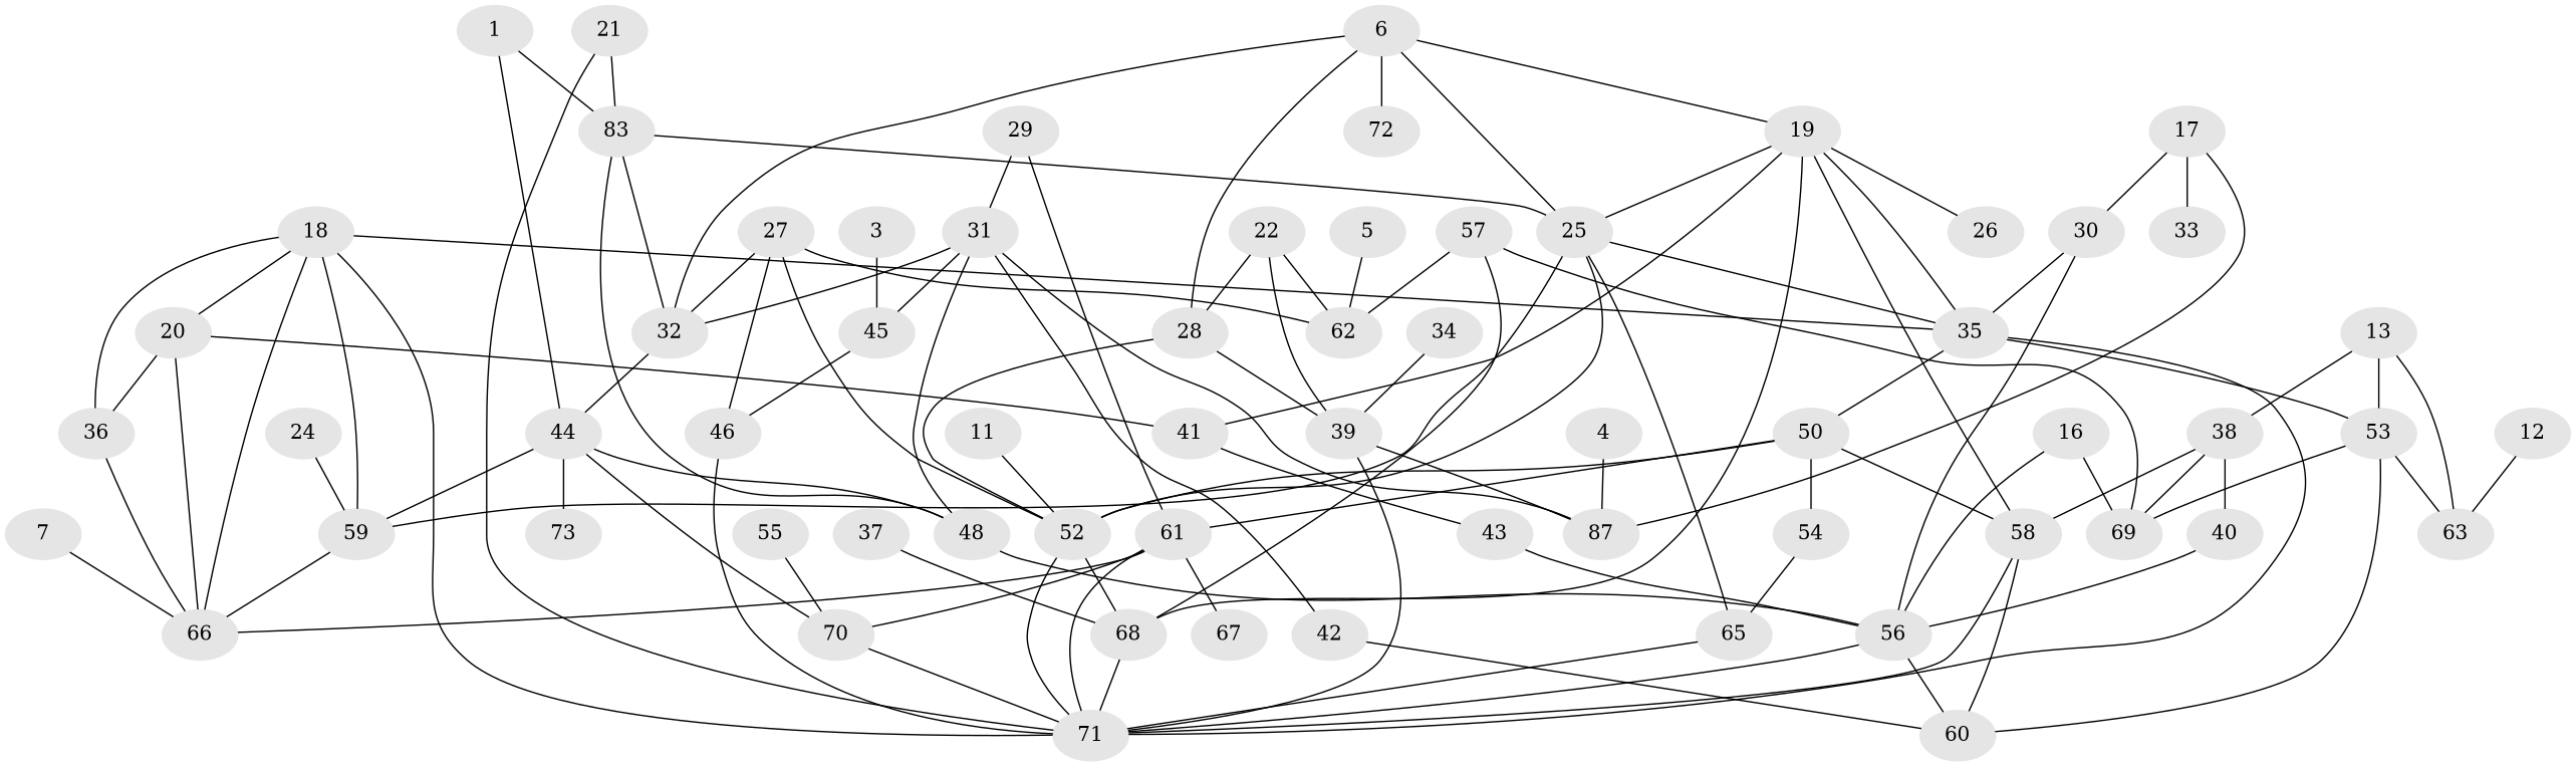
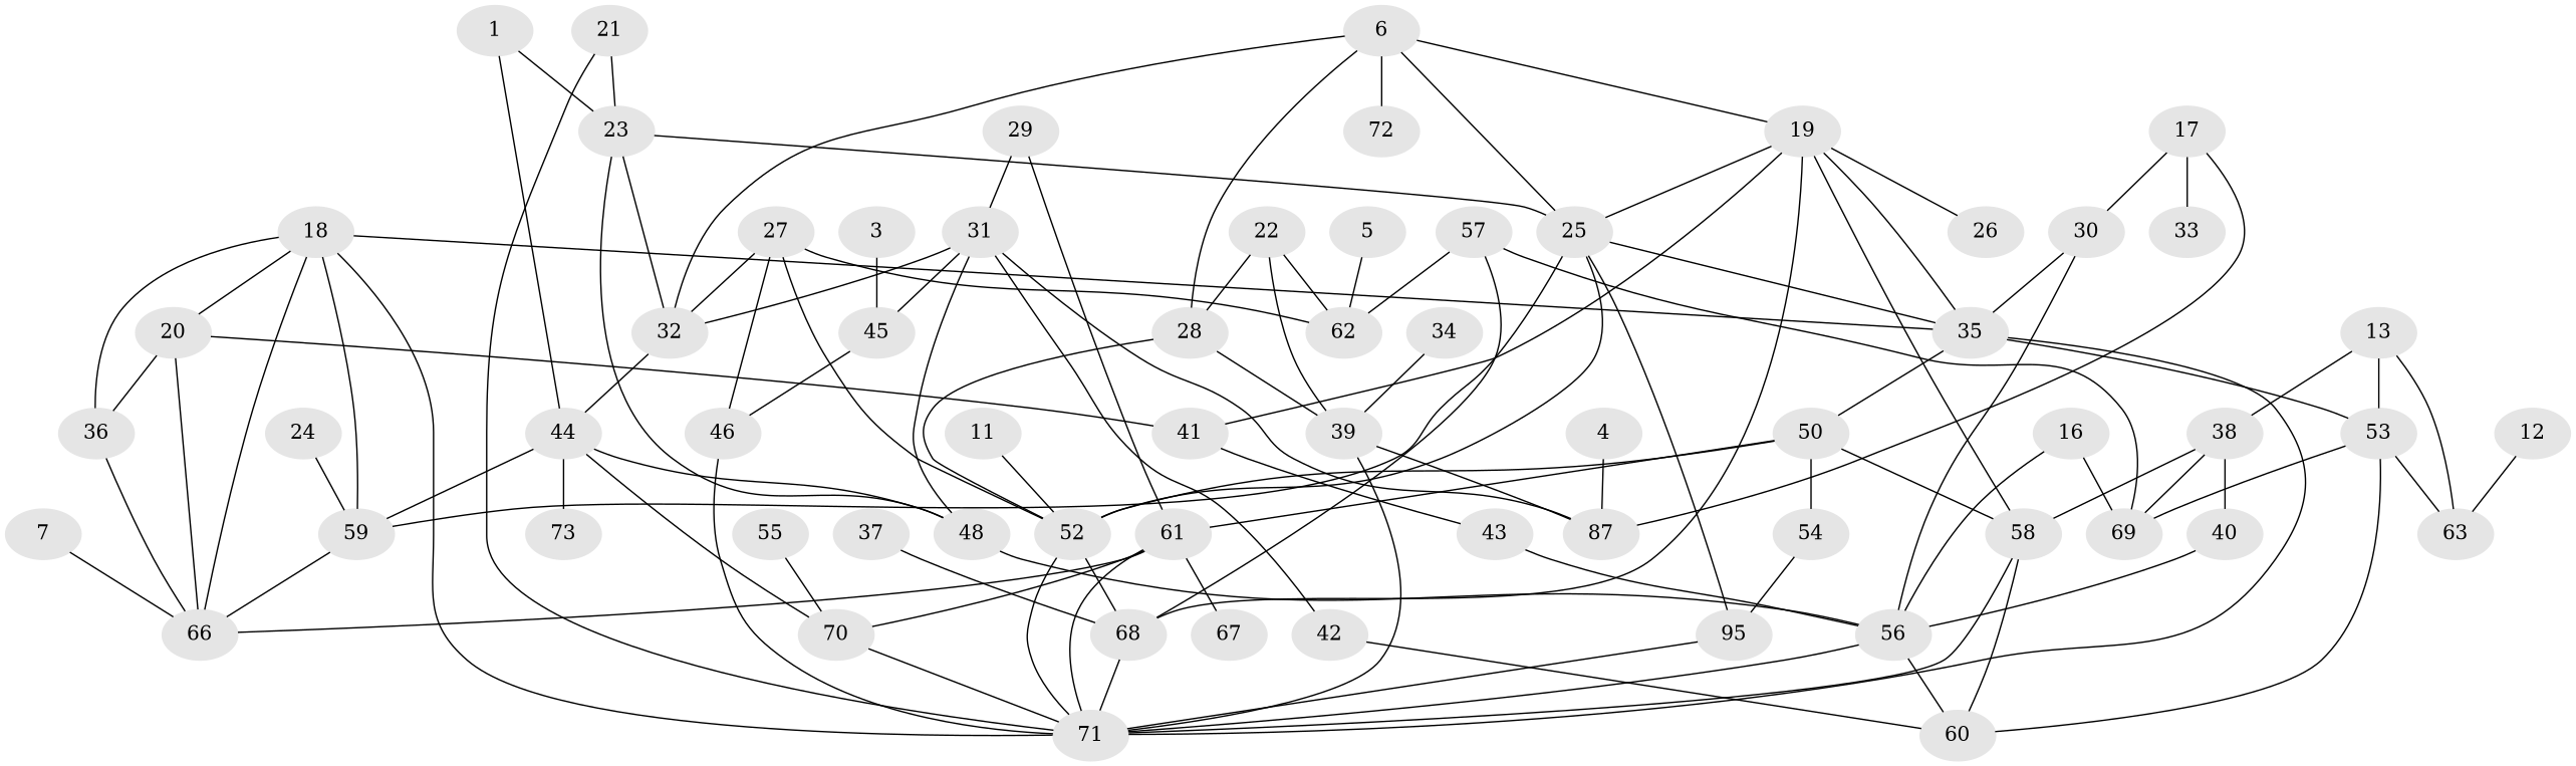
  graph {
    node [color=gray90 style=filled]
    edge [weight=1.0]
    1
-   23 [label=83]
+   23
    44
    25
    32
    48
    59
    70
    73
    3
    45
    46
    n13 [label=87]
    4
    5
    62
    6
    19
    28
    72
    35
    26
    41
    58
    68
    52
-   65
+   65 [label=95]
    39
    7
    66
    11
    71
    12
    63
    13
    38
    53
    69
    40
    42
    60
    16
    56
    17
    30
    33
    18
    20
    36
    50
    43
    21
    22
    24
    27
    29
    31
    61
    67
    34
    54
    37
    55
    57
    1 -- 23
    1 -- 44
    23 -- 25
    23 -- 32
    23 -- 48
    44 -- 48
    44 -- 59
    44 -- 70
    44 -- 73
    25 -- 59
    25 -- 35
    25 -- 52
    25 -- 65
    32 -- 44
    48 -- 56
    59 -- 66
    70 -- 71
    3 -- 45
    45 -- 46
    46 -- 71
    4 -- n13
    5 -- 62
    6 -- 25
    6 -- 32
    6 -- 19
    6 -- 28
    6 -- 72
    19 -- 25
    19 -- 35
    19 -- 26
    19 -- 41
    19 -- 58
    19 -- 68
    28 -- 52
    28 -- 39
    35 -- 71
    35 -- 53
    35 -- 50
    41 -- 43
    58 -- 71
    58 -- 60
    68 -- 71
    52 -- 68
    52 -- 71
    65 -- 71
    39 -- n13
    39 -- 71
    7 -- 66
    11 -- 52
    12 -- 63
    13 -- 63
    13 -- 38
    13 -- 53
    38 -- 58
    38 -- 69
    38 -- 40
    53 -- 63
    53 -- 69
    53 -- 60
    40 -- 56 [weight=2.0]
    42 -- 60
    16 -- 69
    16 -- 56
    56 -- 71
    56 -- 60
    17 -- n13
    17 -- 30
    17 -- 33
    30 -- 35
    30 -- 56
    18 -- 59
    18 -- 35
    18 -- 66
    18 -- 71
    18 -- 20
    18 -- 36
    20 -- 41
    20 -- 66
    20 -- 36
    36 -- 66
    50 -- 58
    50 -- 52
    50 -- 61
    50 -- 54
    43 -- 56
    21 -- 23
    21 -- 71
    22 -- 62
    22 -- 28
    22 -- 39
    24 -- 59
    27 -- 32
    27 -- 46
    27 -- 62
    27 -- 52
    29 -- 31
    29 -- 61
    31 -- 32
    31 -- 48
    31 -- 45
    31 -- n13
    31 -- 42
    61 -- 70
    61 -- 66
    61 -- 71
    61 -- 67
    34 -- 39
    54 -- 65
    37 -- 68
    55 -- 70
    57 -- 62
    57 -- 68
    57 -- 69
  }
